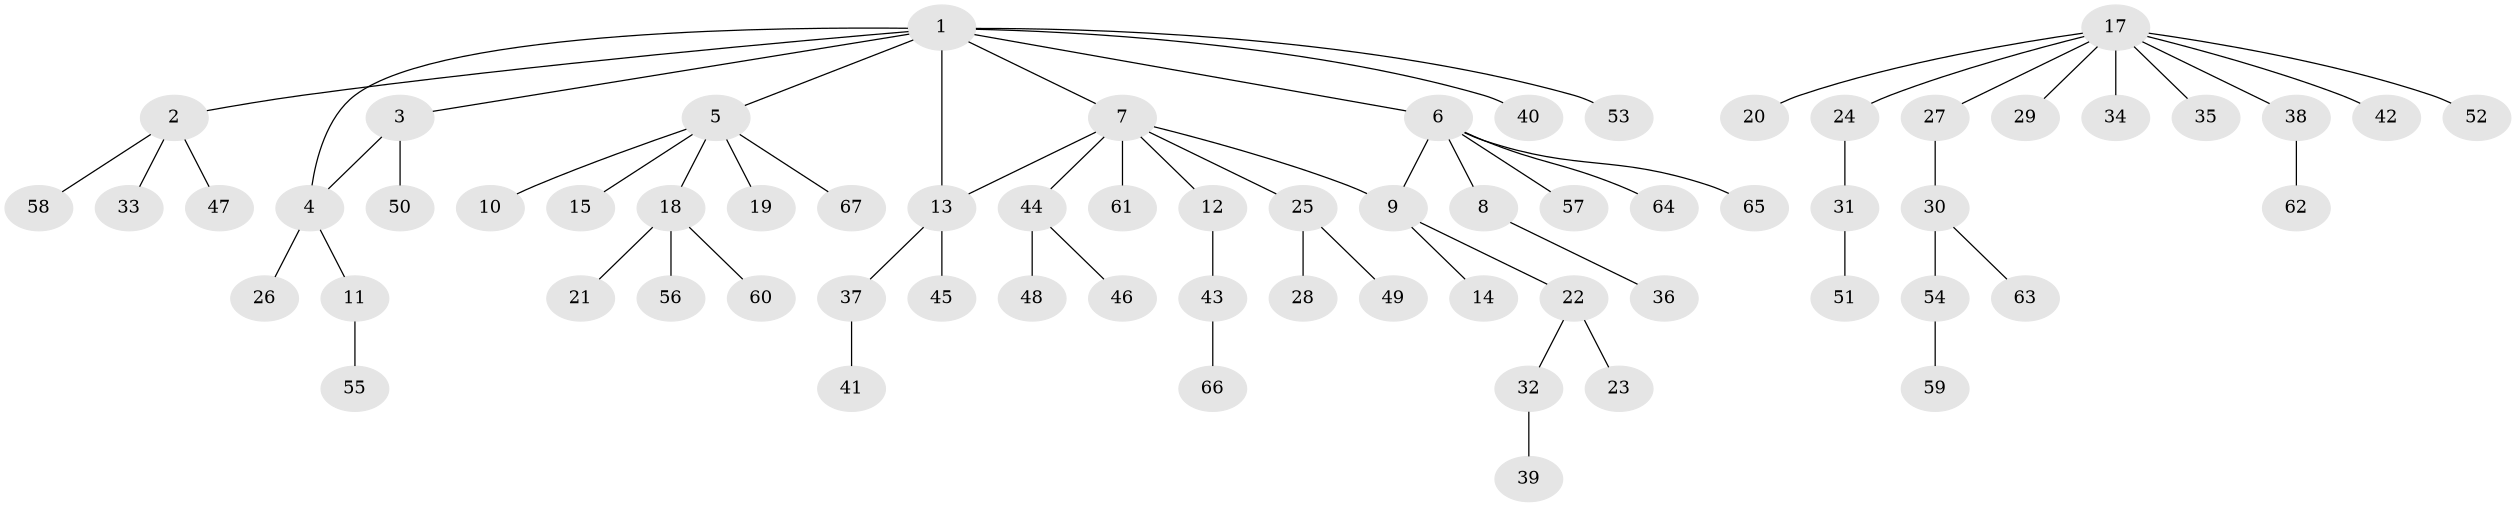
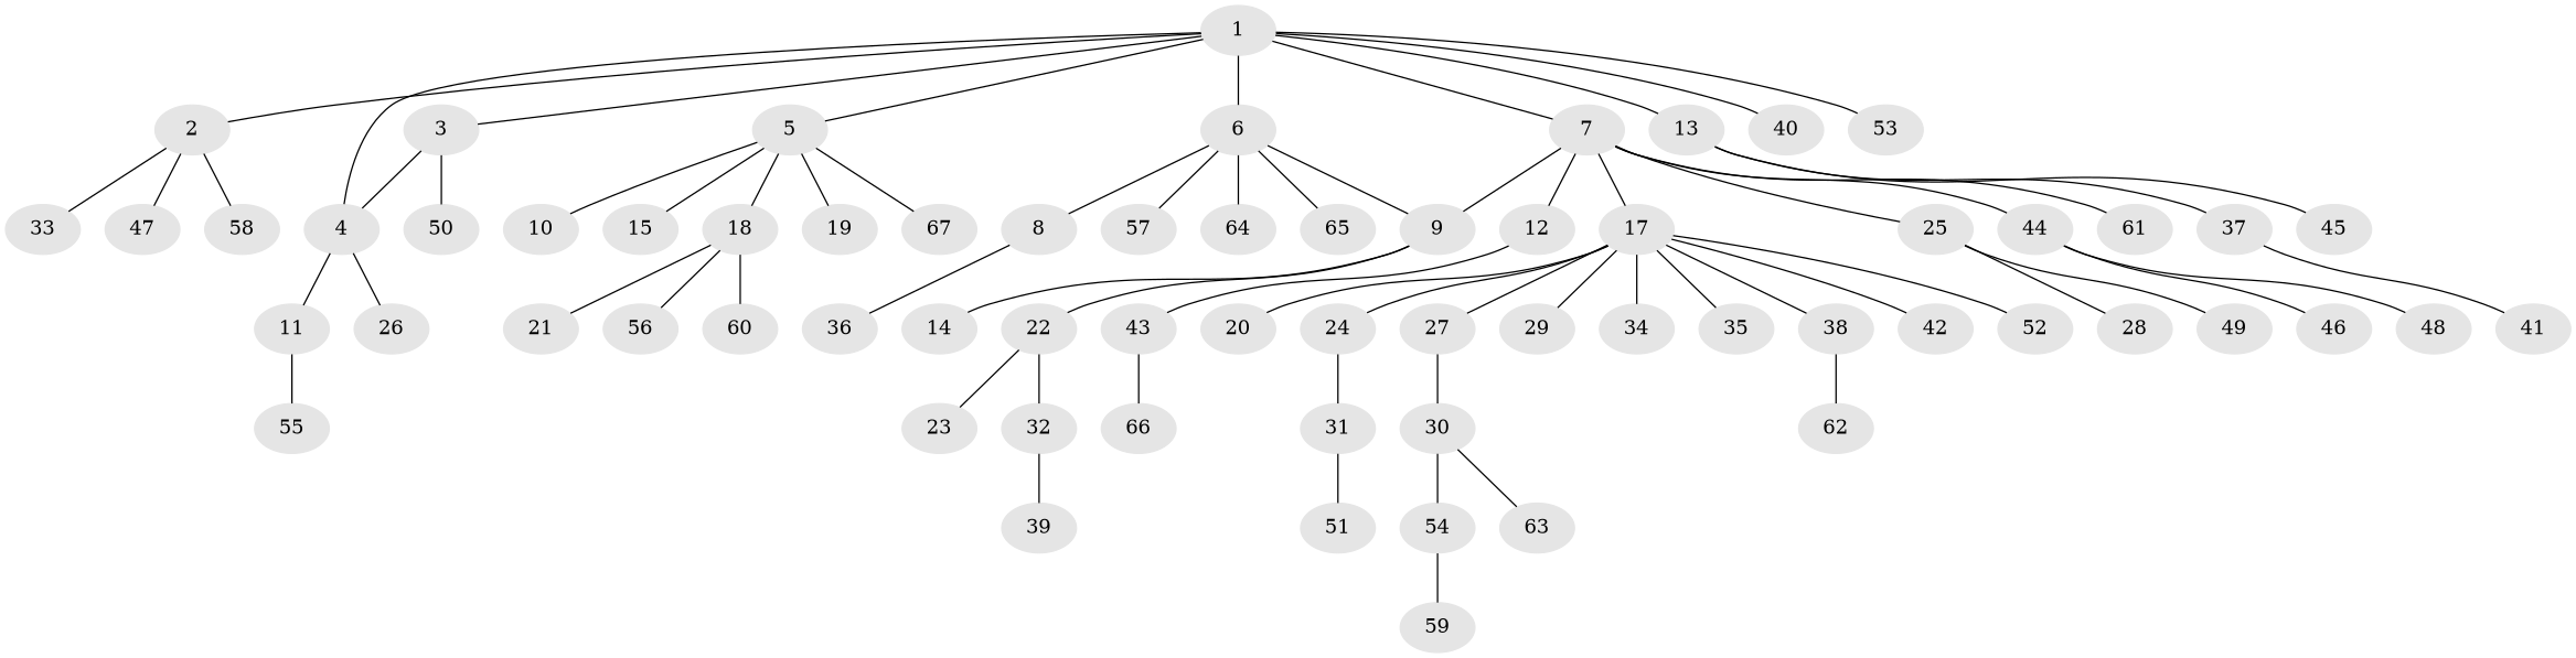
  graph {
    node [color=gray90 style=filled]
    1
    2
    3
    4
    5
    6
    7
    13
    40
    53
    33
    47
    58
    50
    11
    26
    10
    15
    18
    19
    67
    8
    9
    57
    64
    65
    12
    17
    25
    44
    61
    37
    45
    55
    21
    56
    60
    36
    14
    22
    43
    20
    24
    27
    29
    34
    35
    38
    42
    52
    28
    49
    46
    48
    23
    32
    66
    41
    31
    30
    62
    39
    51
    54
    63
    59
    1 -- 2
    1 -- 3
    1 -- 4
    1 -- 5
    1 -- 6
    1 -- 7
    1 -- 13
    1 -- 40
    1 -- 53
    2 -- 33
    2 -- 47
    2 -- 58
    3 -- 4
    3 -- 50
    4 -- 11
    4 -- 26
    5 -- 10
    5 -- 15
    5 -- 18
    5 -- 19
    5 -- 67
    6 -- 8
    6 -- 9
    6 -- 57
    6 -- 64
    6 -- 65
    7 -- 9
    7 -- 12
-   7 -- 13
+   7 -- 17
    7 -- 25
    7 -- 44
    7 -- 61
    13 -- 37
    13 -- 45
    11 -- 55
    18 -- 21
    18 -- 56
    18 -- 60
    8 -- 36
    9 -- 14
    9 -- 22
    12 -- 43
    17 -- 20
    17 -- 24
    17 -- 27
    17 -- 29
    17 -- 34
    17 -- 35
    17 -- 38
    17 -- 42
    17 -- 52
    25 -- 28
    25 -- 49
    44 -- 46
    44 -- 48
    37 -- 41
    22 -- 23
    22 -- 32
    43 -- 66
    24 -- 31
    27 -- 30
    38 -- 62
    32 -- 39
    31 -- 51
    30 -- 54
    30 -- 63
    54 -- 59
  }
